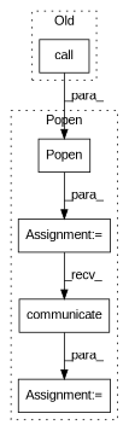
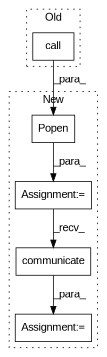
  digraph {
    fontname="Liberation Sans"
    node [a=32 fontname="Liberation Sans" shape=box]
    edge [fontname="Liberation Sans"]
    n1 [l="6,1" label=Popen s="2966,3051"]
    n2 [l=13 label=communicate s=3100]
    n3 [a=7 l=1 label="Assignment:=" s=2954]
    n4 [a=7 l=2 label="Assignment:=" s=3094]
    n5 [l="5,1" label=call s="2894,2944"]
    subgraph cluster_1 {
-     label=Popen
+     label=New
      style=dotted
      n1
      n2
      n3
      n4
    }
    subgraph cluster_2 {
      label=Old
      style=dotted
      n5
    }
    n1 -> n3 [label=_para_]
    n2 -> n4 [label=_para_]
    n3 -> n2 [label=_recv_]
    n5 -> n1 [label=_para_]
  }
